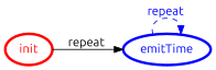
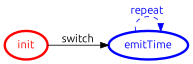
  digraph {
    rankdir=LR
    fontname=Ubuntu
    node [penwidth=3 fontname=Ubuntu]
    edge [fontname=Ubuntu]
    init [color=red fontcolor=red]
    emitTime [color=blue fontcolor=blue]
-   init -> emitTime [color=black fontcolor=black label="repeat "]
+   init -> emitTime [color=black fontcolor=black label=switch]
    emitTime -> emitTime [color=blue fontcolor=blue label="repeat " style=dashed]
  }
